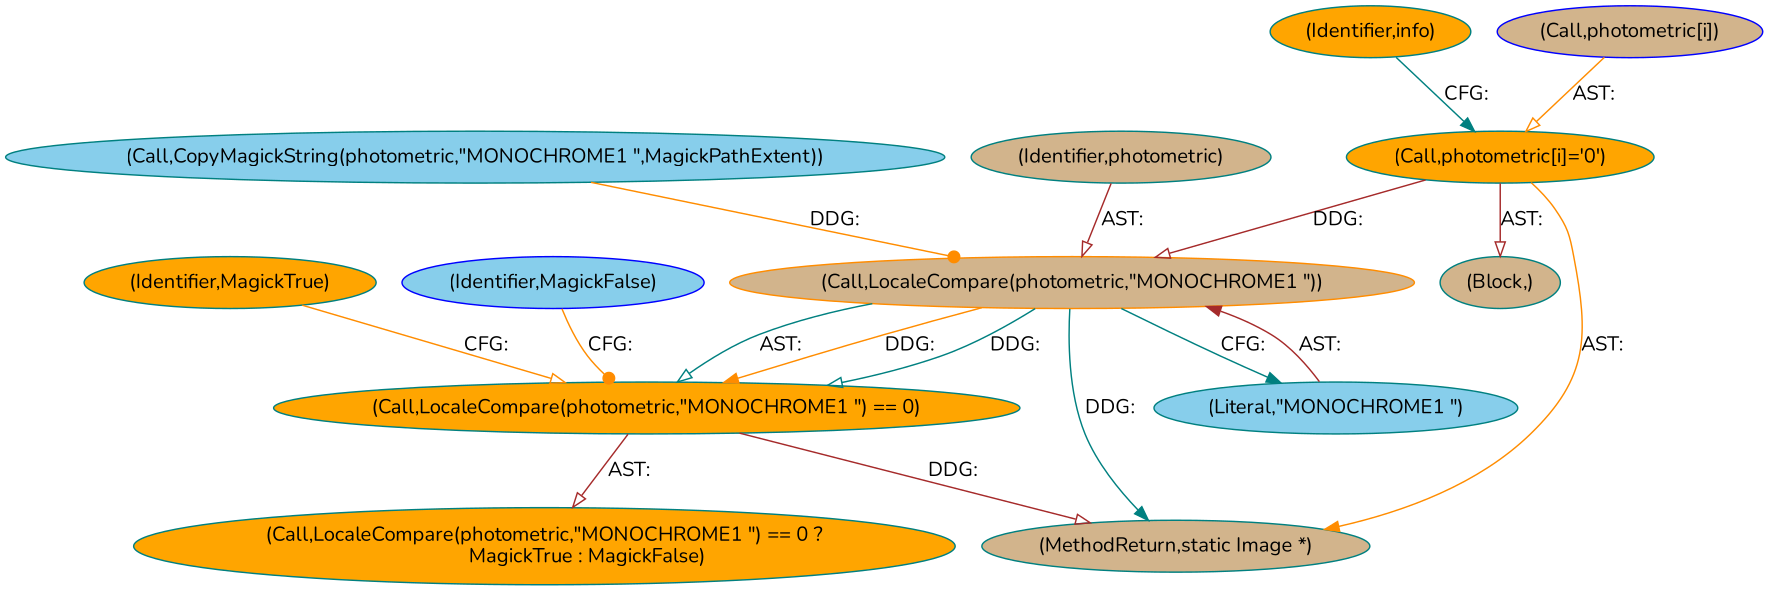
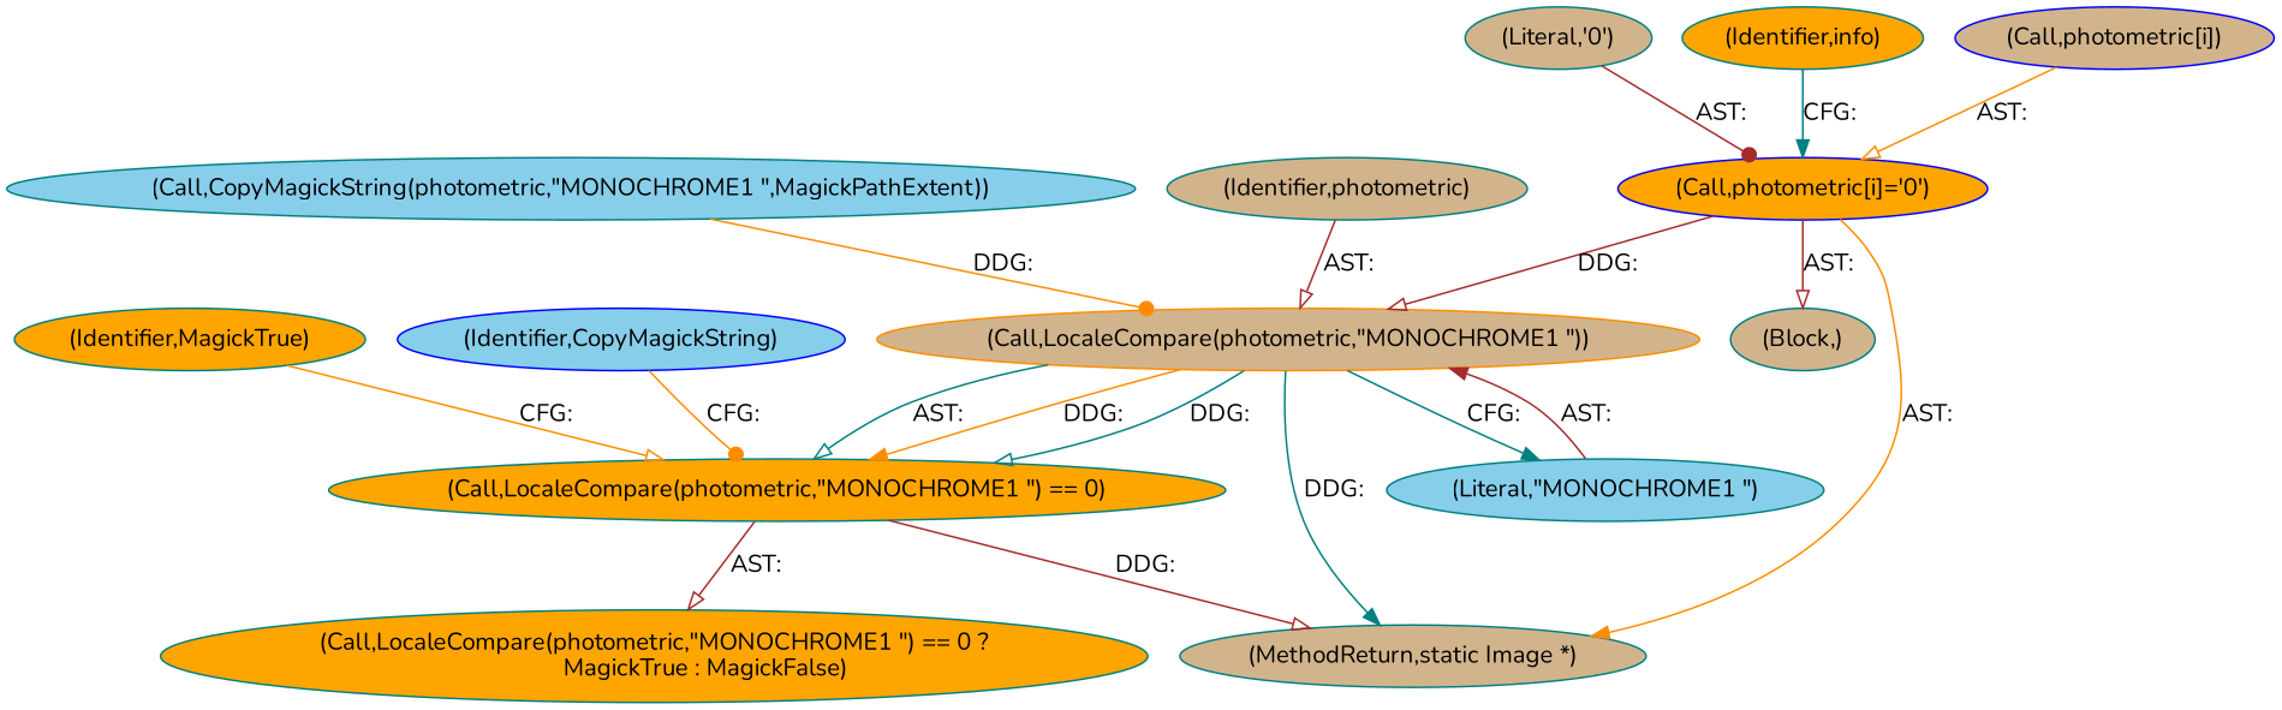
  digraph {
    fontname=Nunito
    node [color=teal fillcolor=tan fontname=Nunito style=filled]
    edge [arrowhead=onormal color=brown fontname=Nunito]
-   n1 [fillcolor=orange label="(Call,photometric[i]='\0')"]
+   n1 [color=blue fillcolor=orange label="(Call,photometric[i]='\0')"]
    n2 [color=darkorange label="(Call,LocaleCompare(photometric,\"MONOCHROME1 \"))"]
    n3 [label="(Block,)"]
    n4 [label="(MethodReturn,static Image *)"]
    n5 [fillcolor=orange label="(Call,LocaleCompare(photometric,\"MONOCHROME1 \") == 0)"]
    n6 [fillcolor=skyblue label="(Literal,\"MONOCHROME1 \")"]
+   n7 [label="(Literal,'\0')"]
    n8 [fillcolor=orange label="(Call,LocaleCompare(photometric,\"MONOCHROME1 \") == 0 ?\n                MagickTrue : MagickFalse)"]
    n9 [fillcolor=orange label="(Identifier,MagickTrue)"]
-   n10 [color=blue fillcolor=skyblue label="(Identifier,MagickFalse)"]
+   n10 [color=blue fillcolor=skyblue label="(Identifier,CopyMagickString)"]
    n11 [fillcolor=orange label="(Identifier,info)"]
    n12 [fillcolor=skyblue label="(Call,CopyMagickString(photometric,\"MONOCHROME1 \",MagickPathExtent))"]
    n13 [label="(Identifier,photometric)"]
    n14 [color=blue label="(Call,photometric[i])"]
    n1 -> n2 [label="DDG: "]
    n1 -> n3 [label="AST: "]
    n1 -> n4 [arrowhead=normal color=darkorange label="AST: "]
    n2 -> n4 [arrowhead=normal color=teal label="DDG: "]
    n2 -> n5 [color=teal label="AST: "]
    n2 -> n5 [arrowhead=normal color=darkorange label="DDG: "]
    n2 -> n5 [color=teal label="DDG: "]
    n2 -> n6 [arrowhead=normal color=teal label="CFG: "]
    n5 -> n4 [label="DDG: "]
    n5 -> n8 [label="AST: "]
    n6 -> n2 [arrowhead=normal label="AST: "]
+   n7 -> n1 [arrowhead=dot label="AST: "]
    n9 -> n5 [color=darkorange label="CFG: "]
    n10 -> n5 [arrowhead=dot color=darkorange label="CFG: "]
    n11 -> n1 [arrowhead=normal color=teal label="CFG: "]
    n12 -> n2 [arrowhead=dot color=darkorange label="DDG: "]
    n13 -> n2 [label="AST: "]
    n14 -> n1 [color=darkorange label="AST: "]
  }
